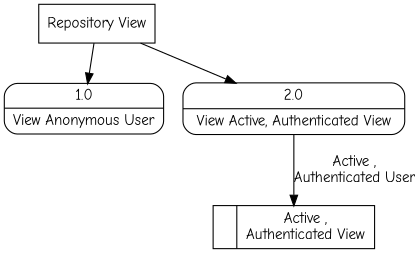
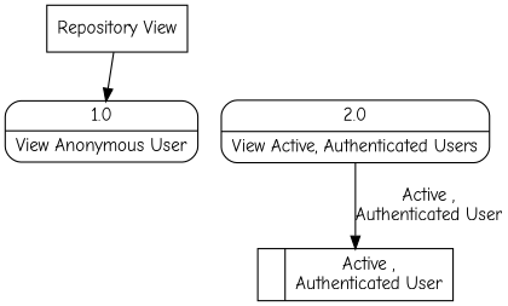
  digraph {
    fontname="Comic Neue"
    node [fontname="Comic Neue" shape=Mrecord]
    edge [fontname="Comic Neue"]
-   n1 [label="<f0>  |<f1> Active ,\nAuthenticated View " shape=record]
+   n1 [label="<f0>  |<f1> Active ,\nAuthenticated User " shape=record]
    n2 [label="Repository View" shape=box]
    n3 [label="{<f0> 1.0|<f1> View Anonymous User }"]
-   n4 [label="{<f0> 2.0|<f1> View Active, Authenticated View }"]
+   n4 [label="{<f0> 2.0|<f1> View Active, Authenticated Users }"]
    n2 -> n3
-   n2 -> n4
    n4 -> n1 [label="Active ,\nAuthenticated User"]
  }
